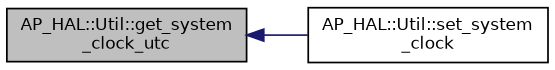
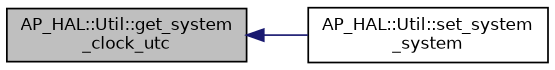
  digraph {
    rankdir=LR
    node [color=black fontname=Helvetica fontsize=10 shape=record style=filled]
    n1 [fillcolor=grey75 fontcolor=black height=0.2 label="AP_HAL::Util::get_system\l_clock_utc" width=0.4]
-   n2 [fillcolor=white height=0.2 label="AP_HAL::Util::set_system\l_clock" width=0.4]
+   n2 [fillcolor=white height=0.2 label="AP_HAL::Util::set_system\l_system" width=0.4]
    n1 -> n2 [color=midnightblue dir=back fontname=Helvetica fontsize=10 labelfontname=Helvetica labelfontsize=10 style=solid]
  }
